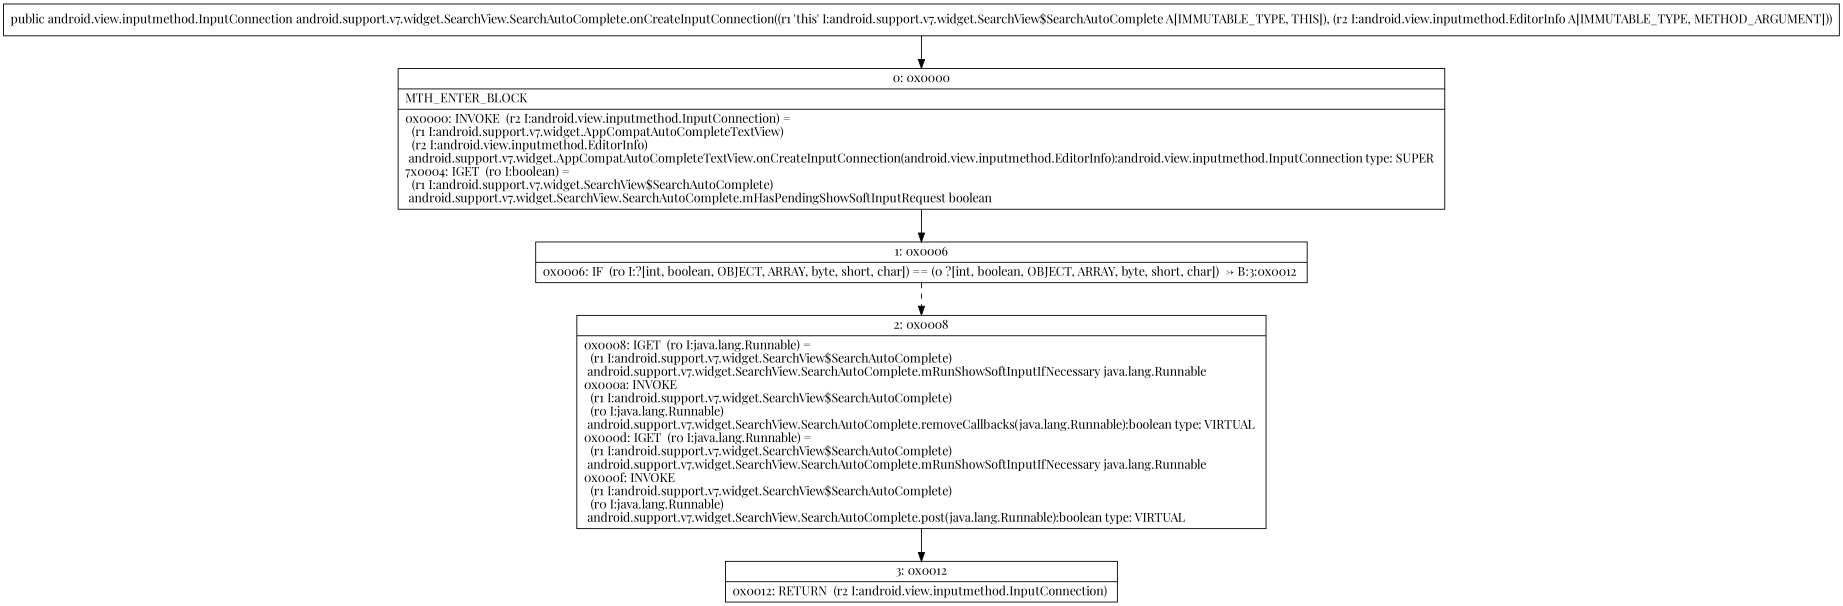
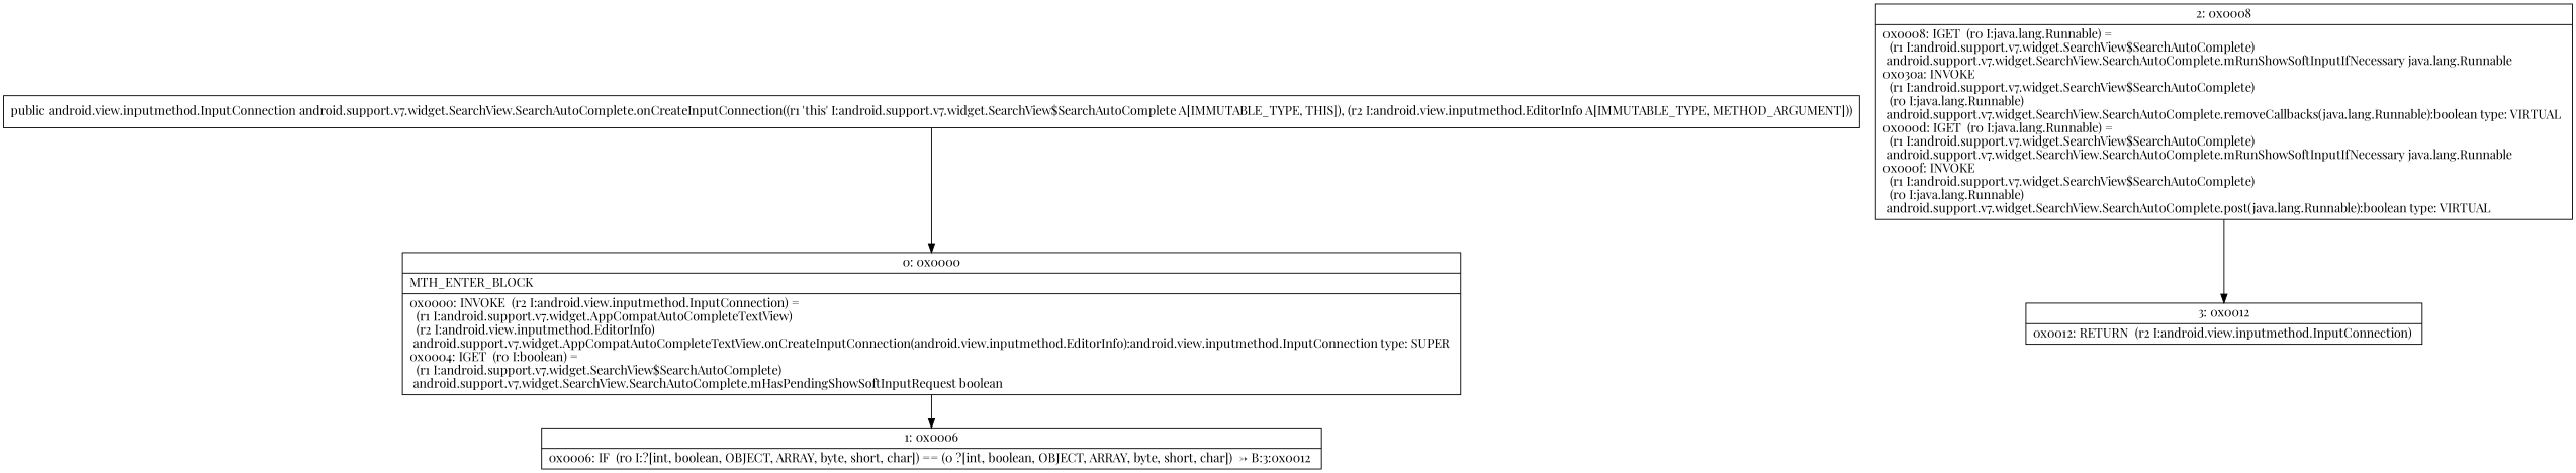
  digraph {
    fontname="Playfair Display"
    node [fontname="Playfair Display" shape=record]
    edge [fontname="Playfair Display"]
-   n1 [label="{0\:\ 0x0000|MTH_ENTER_BLOCK\l|0x0000: INVOKE  (r2 I:android.view.inputmethod.InputConnection) = \l  (r1 I:android.support.v7.widget.AppCompatAutoCompleteTextView)\l  (r2 I:android.view.inputmethod.EditorInfo)\l android.support.v7.widget.AppCompatAutoCompleteTextView.onCreateInputConnection(android.view.inputmethod.EditorInfo):android.view.inputmethod.InputConnection type: SUPER \l7x0004: IGET  (r0 I:boolean) = \l  (r1 I:android.support.v7.widget.SearchView$SearchAutoComplete)\l android.support.v7.widget.SearchView.SearchAutoComplete.mHasPendingShowSoftInputRequest boolean \l}"]
+   n1 [label="{0\:\ 0x0000|MTH_ENTER_BLOCK\l|0x0000: INVOKE  (r2 I:android.view.inputmethod.InputConnection) = \l  (r1 I:android.support.v7.widget.AppCompatAutoCompleteTextView)\l  (r2 I:android.view.inputmethod.EditorInfo)\l android.support.v7.widget.AppCompatAutoCompleteTextView.onCreateInputConnection(android.view.inputmethod.EditorInfo):android.view.inputmethod.InputConnection type: SUPER \l0x0004: IGET  (r0 I:boolean) = \l  (r1 I:android.support.v7.widget.SearchView$SearchAutoComplete)\l android.support.v7.widget.SearchView.SearchAutoComplete.mHasPendingShowSoftInputRequest boolean \l}"]
    n2 [label="{1\:\ 0x0006|0x0006: IF  (r0 I:?[int, boolean, OBJECT, ARRAY, byte, short, char]) == (0 ?[int, boolean, OBJECT, ARRAY, byte, short, char])  \-\> B:3:0x0012 \l}"]
-   n3 [label="{2\:\ 0x0008|0x0008: IGET  (r0 I:java.lang.Runnable) = \l  (r1 I:android.support.v7.widget.SearchView$SearchAutoComplete)\l android.support.v7.widget.SearchView.SearchAutoComplete.mRunShowSoftInputIfNecessary java.lang.Runnable \l0x000a: INVOKE  \l  (r1 I:android.support.v7.widget.SearchView$SearchAutoComplete)\l  (r0 I:java.lang.Runnable)\l android.support.v7.widget.SearchView.SearchAutoComplete.removeCallbacks(java.lang.Runnable):boolean type: VIRTUAL \l0x000d: IGET  (r0 I:java.lang.Runnable) = \l  (r1 I:android.support.v7.widget.SearchView$SearchAutoComplete)\l android.support.v7.widget.SearchView.SearchAutoComplete.mRunShowSoftInputIfNecessary java.lang.Runnable \l0x000f: INVOKE  \l  (r1 I:android.support.v7.widget.SearchView$SearchAutoComplete)\l  (r0 I:java.lang.Runnable)\l android.support.v7.widget.SearchView.SearchAutoComplete.post(java.lang.Runnable):boolean type: VIRTUAL \l}"]
+   n3 [label="{2\:\ 0x0008|0x0008: IGET  (r0 I:java.lang.Runnable) = \l  (r1 I:android.support.v7.widget.SearchView$SearchAutoComplete)\l android.support.v7.widget.SearchView.SearchAutoComplete.mRunShowSoftInputIfNecessary java.lang.Runnable \l0x030a: INVOKE  \l  (r1 I:android.support.v7.widget.SearchView$SearchAutoComplete)\l  (r0 I:java.lang.Runnable)\l android.support.v7.widget.SearchView.SearchAutoComplete.removeCallbacks(java.lang.Runnable):boolean type: VIRTUAL \l0x000d: IGET  (r0 I:java.lang.Runnable) = \l  (r1 I:android.support.v7.widget.SearchView$SearchAutoComplete)\l android.support.v7.widget.SearchView.SearchAutoComplete.mRunShowSoftInputIfNecessary java.lang.Runnable \l0x000f: INVOKE  \l  (r1 I:android.support.v7.widget.SearchView$SearchAutoComplete)\l  (r0 I:java.lang.Runnable)\l android.support.v7.widget.SearchView.SearchAutoComplete.post(java.lang.Runnable):boolean type: VIRTUAL \l}"]
    n4 [label="{3\:\ 0x0012|0x0012: RETURN  (r2 I:android.view.inputmethod.InputConnection) \l}"]
    n5 [label="{public android.view.inputmethod.InputConnection android.support.v7.widget.SearchView.SearchAutoComplete.onCreateInputConnection((r1 'this' I:android.support.v7.widget.SearchView$SearchAutoComplete A[IMMUTABLE_TYPE, THIS]), (r2 I:android.view.inputmethod.EditorInfo A[IMMUTABLE_TYPE, METHOD_ARGUMENT])) }"]
    n1 -> n2
-   n2 -> n3 [style=dashed]
    n3 -> n4
    n5 -> n1
  }
